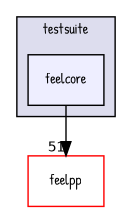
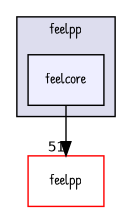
  digraph {
    compound=true
    fontname="Patrick Hand"
    node [fontname="Patrick Hand" fontsize=10 shape=box style=filled]
    n1 [fillcolor="#eeeeff" label=feelcore pencolor=black]
    n2 [color=red fillcolor=white label=feelpp]
    subgraph cluster_1 {
      bgcolor="#ddddee"
      fontsize=10
-     label=testsuite
+     label=feelpp
      pencolor=black
      n1
    }
    n1 -> n2 [headlabel=51 labeldistance=1.5 labelfontname=Helvetica labelfontsize=10 fontname="Patrick Hand"]
  }
